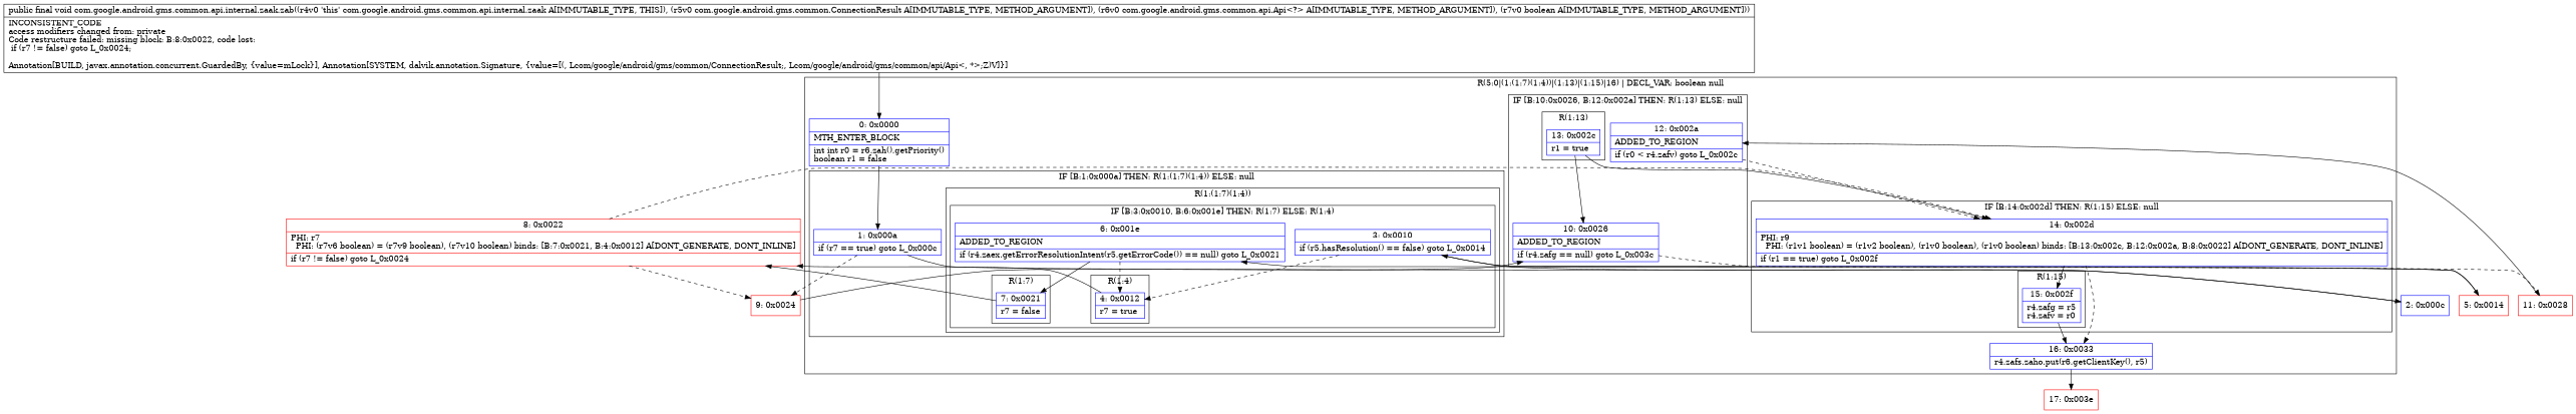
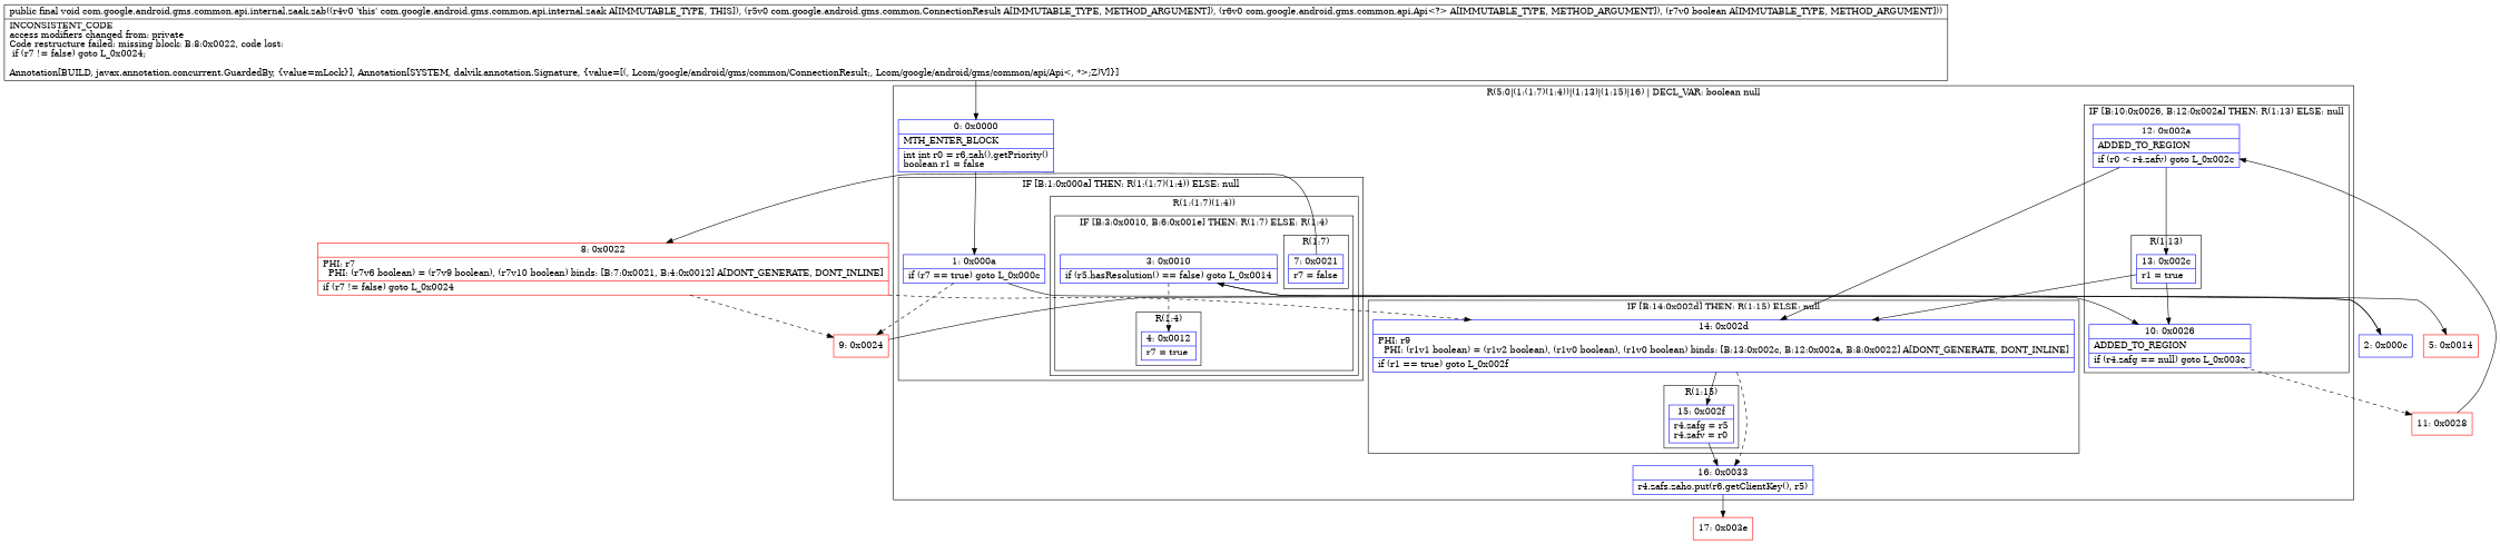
  digraph {
    node [color=blue shape=record]
    n1 [label="{7\:\ 0x0021|r7 = false\l}"]
    n2 [label="{4\:\ 0x0012|r7 = true\l}"]
    n3 [label="{3\:\ 0x0010|if (r5.hasResolution() == false) goto L_0x0014\l}"]
-   n4 [label="{6\:\ 0x001e|ADDED_TO_REGION\l|if (r4.zaex.getErrorResolutionIntent(r5.getErrorCode()) == null) goto L_0x0021\l}"]
    n5 [label="{1\:\ 0x000a|if (r7 == true) goto L_0x000c\l}"]
    n6 [label="{13\:\ 0x002c|r1 = true\l}"]
    n7 [label="{10\:\ 0x0026|ADDED_TO_REGION\l|if (r4.zafg == null) goto L_0x003c\l}"]
    n8 [label="{12\:\ 0x002a|ADDED_TO_REGION\l|if (r0 \< r4.zafv) goto L_0x002c\l}"]
    n9 [label="{15\:\ 0x002f|r4.zafg = r5\lr4.zafv = r0\l}"]
    n10 [label="{14\:\ 0x002d|PHI: r9 \l  PHI: (r1v1 boolean) = (r1v2 boolean), (r1v0 boolean), (r1v0 boolean) binds: [B:13:0x002c, B:12:0x002a, B:8:0x0022] A[DONT_GENERATE, DONT_INLINE]\l|if (r1 == true) goto L_0x002f\l}"]
    n11 [label="{0\:\ 0x0000|MTH_ENTER_BLOCK\l|int int r0 = r6.zah().getPriority()\lboolean r1 = false\l}"]
    n12 [label="{16\:\ 0x0033|r4.zafs.zaho.put(r6.getClientKey(), r5)\l}"]
    n13 [color=red label="{8\:\ 0x0022|PHI: r7 \l  PHI: (r7v6 boolean) = (r7v9 boolean), (r7v10 boolean) binds: [B:7:0x0021, B:4:0x0012] A[DONT_GENERATE, DONT_INLINE]\l|if (r7 != false) goto L_0x0024\l}"]
    n14 [color=red label="{5\:\ 0x0014}"]
    n15 [label="{2\:\ 0x000c}"]
    n16 [color=red label="{9\:\ 0x0024}"]
    n17 [color=red label="{11\:\ 0x0028}"]
    n18 [color=red label="{17\:\ 0x003e}"]
    n19 [label="{public final void com.google.android.gms.common.api.internal.zaak.zab((r4v0 'this' com.google.android.gms.common.api.internal.zaak A[IMMUTABLE_TYPE, THIS]), (r5v0 com.google.android.gms.common.ConnectionResult A[IMMUTABLE_TYPE, METHOD_ARGUMENT]), (r6v0 com.google.android.gms.common.api.Api\<?\> A[IMMUTABLE_TYPE, METHOD_ARGUMENT]), (r7v0 boolean A[IMMUTABLE_TYPE, METHOD_ARGUMENT]))  | INCONSISTENT_CODE\laccess modifiers changed from: private\lCode restructure failed: missing block: B:8:0x0022, code lost:\l    if (r7 != false) goto L_0x0024;\l\lAnnotation[BUILD, javax.annotation.concurrent.GuardedBy, \{value=mLock\}], Annotation[SYSTEM, dalvik.annotation.Signature, \{value=[(, Lcom\/google\/android\/gms\/common\/ConnectionResult;, Lcom\/google\/android\/gms\/common\/api\/Api\<, *\>;Z)V]\}]\l}" color=""]
    subgraph cluster_1 {
      label="R(5:0|(1:(1:7)(1:4))|(1:13)|(1:15)|16) | DECL_VAR: boolean null\l"
      n11
      n12
      subgraph cluster_2 {
        label="IF [B:1:0x000a] THEN: R(1:(1:7)(1:4)) ELSE: null"
        n5
        subgraph cluster_3 {
          label="R(1:(1:7)(1:4))"
          subgraph cluster_4 {
            label="IF [B:3:0x0010, B:6:0x001e] THEN: R(1:7) ELSE: R(1:4)"
            n3
-           n4
            subgraph cluster_5 {
              label="R(1:7)"
              n1
            }
            subgraph cluster_6 {
              label="R(1:4)"
              n2
            }
          }
        }
      }
      subgraph cluster_7 {
        label="IF [B:10:0x0026, B:12:0x002a] THEN: R(1:13) ELSE: null"
        n7
        n8
        subgraph cluster_8 {
          label="R(1:13)"
          n6
        }
      }
      subgraph cluster_9 {
        label="IF [B:14:0x002d] THEN: R(1:15) ELSE: null"
        n10
        subgraph cluster_10 {
          label="R(1:15)"
          n9
        }
      }
    }
    n1 -> n13
-   n2 -> n13
    n3 -> n2 [style=dashed]
    n3 -> n14
-   n4 -> n1
-   n4 -> n2 [style=dashed]
    n5 -> n15
    n5 -> n16 [style=dashed]
    n6 -> n7
    n6 -> n10
    n7 -> n17 [style=dashed]
-   n8 -> n10 [style=dashed]
+   n8 -> n6
+   n8 -> n10 [style=solid]
    n9 -> n12
    n10 -> n9
    n10 -> n12 [style=dashed]
    n11 -> n5
    n12 -> n18
    n13 -> n10 [style=dashed]
    n13 -> n16 [style=dashed]
-   n14 -> n4
    n15 -> n3
    n16 -> n7
    n17 -> n8
    n19 -> n11
  }
